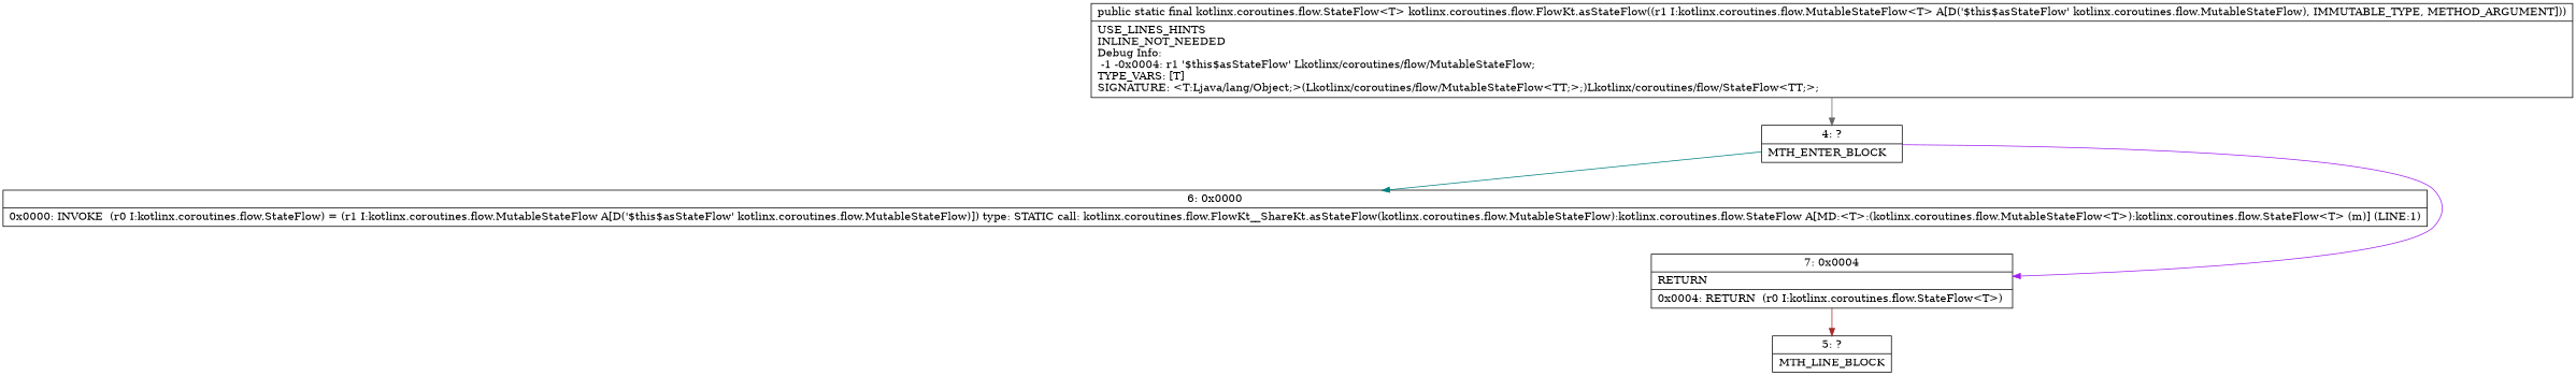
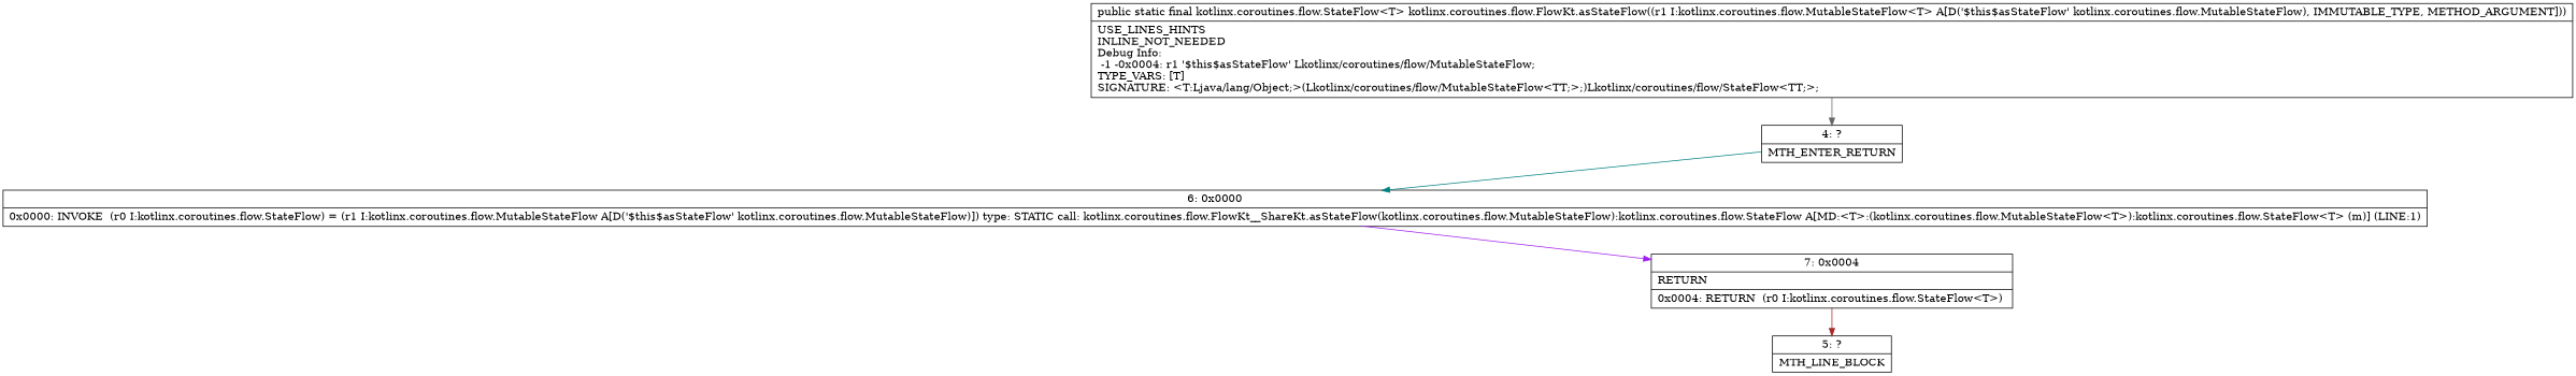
  digraph {
    node [shape=record]
-   n1 [label="{4\:\ ?|MTH_ENTER_BLOCK\l}"]
+   n1 [label="{4\:\ ?|MTH_ENTER_RETURN\l}"]
    n2 [label="{6\:\ 0x0000|0x0000: INVOKE  (r0 I:kotlinx.coroutines.flow.StateFlow) = (r1 I:kotlinx.coroutines.flow.MutableStateFlow A[D('$this$asStateFlow' kotlinx.coroutines.flow.MutableStateFlow)]) type: STATIC call: kotlinx.coroutines.flow.FlowKt__ShareKt.asStateFlow(kotlinx.coroutines.flow.MutableStateFlow):kotlinx.coroutines.flow.StateFlow A[MD:\<T\>:(kotlinx.coroutines.flow.MutableStateFlow\<T\>):kotlinx.coroutines.flow.StateFlow\<T\> (m)] (LINE:1)\l}"]
    n3 [label="{7\:\ 0x0004|RETURN\l|0x0004: RETURN  (r0 I:kotlinx.coroutines.flow.StateFlow\<T\>) \l}"]
    n4 [label="{5\:\ ?|MTH_LINE_BLOCK\l}"]
    n5 [label="{public static final kotlinx.coroutines.flow.StateFlow\<T\> kotlinx.coroutines.flow.FlowKt.asStateFlow((r1 I:kotlinx.coroutines.flow.MutableStateFlow\<T\> A[D('$this$asStateFlow' kotlinx.coroutines.flow.MutableStateFlow), IMMUTABLE_TYPE, METHOD_ARGUMENT]))  | USE_LINES_HINTS\lINLINE_NOT_NEEDED\lDebug Info:\l  \-1 \-0x0004: r1 '$this$asStateFlow' Lkotlinx\/coroutines\/flow\/MutableStateFlow;\lTYPE_VARS: [T]\lSIGNATURE: \<T:Ljava\/lang\/Object;\>(Lkotlinx\/coroutines\/flow\/MutableStateFlow\<TT;\>;)Lkotlinx\/coroutines\/flow\/StateFlow\<TT;\>;\l}"]
    n1 -> n2 [color=teal]
-   n1 -> n3 [color=purple]
+   n2 -> n3 [color=purple]
    n3 -> n4 [color=brown]
    n5 -> n1 [color=gray40]
  }
